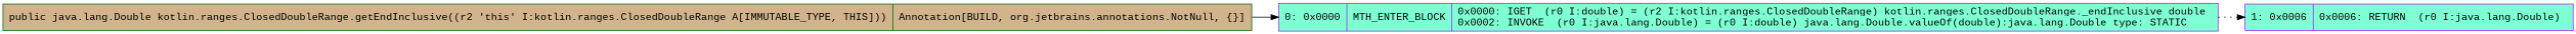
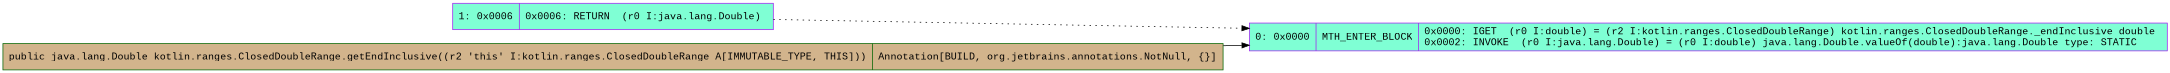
  digraph {
    rankdir=LR
    fontname="Liberation Mono"
    node [shape=record style=filled fillcolor=aquamarine color=purple fontname="Liberation Mono"]
    edge [fontname="Liberation Mono"]
    n1 [label="{0\:\ 0x0000|MTH_ENTER_BLOCK\l|0x0000: IGET  (r0 I:double) = (r2 I:kotlin.ranges.ClosedDoubleRange) kotlin.ranges.ClosedDoubleRange._endInclusive double \l0x0002: INVOKE  (r0 I:java.lang.Double) = (r0 I:double) java.lang.Double.valueOf(double):java.lang.Double type: STATIC \l}"]
    n2 [label="{1\:\ 0x0006|0x0006: RETURN  (r0 I:java.lang.Double) \l}"]
    n3 [label="{public java.lang.Double kotlin.ranges.ClosedDoubleRange.getEndInclusive((r2 'this' I:kotlin.ranges.ClosedDoubleRange A[IMMUTABLE_TYPE, THIS]))  | Annotation[BUILD, org.jetbrains.annotations.NotNull, \{\}]\l}" fillcolor=tan color=darkgreen]
-   n1 -> n2 [style=dotted]
+   n2 -> n1 [style=dotted]
    n3 -> n1 [style=solid]
  }
